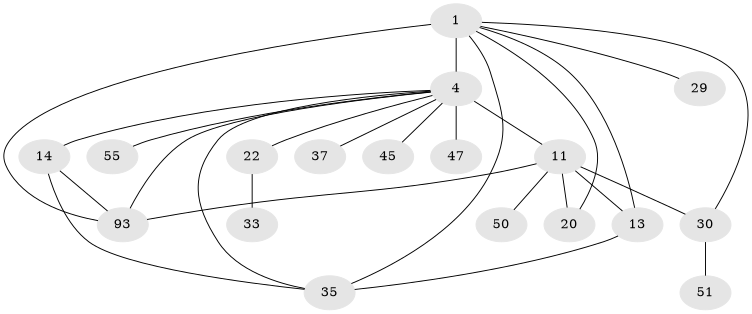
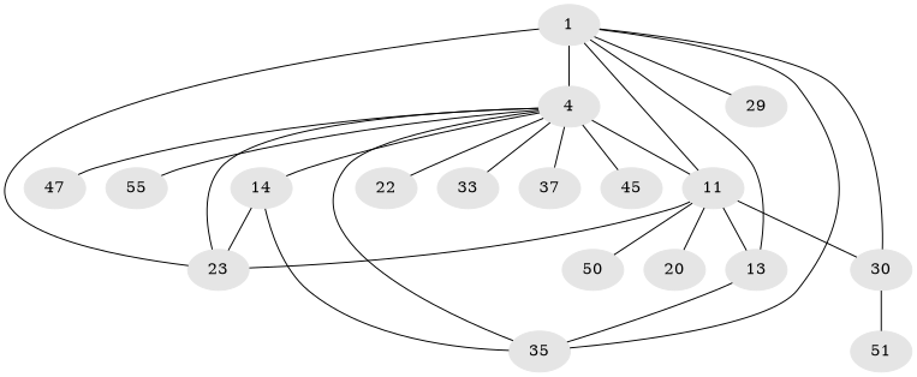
  graph {
    node [color=gray90 style=filled]
    1 [super="+26+18+2"]
    4 [super="+6+5"]
    13 [super="+34"]
    n4 [label=35 super="+35+36"]
    n5 [label=20 super="+61"]
-   23 [super="+39+40" label=93]
+   23 [super="+39+40"]
    29
    30 [super="+32+57+43"]
    11 [super="+19+17"]
    14 [super="+56+31"]
    22 [super="+38"]
    33
    37
    45
    47
    55
    51
    50
    1 -- 4 [weight=6]
    1 -- 13
    1 -- n4
-   1 -- n5
+   1 -- 11
    1 -- 23
    1 -- 29
    1 -- 30
    4 -- n4
    4 -- 23
    4 -- 11 [weight=5]
    4 -- 14 [weight=2]
    4 -- 22
-   22 -- 33
+   4 -- 33
    4 -- 37
    4 -- 45
    4 -- 47
    4 -- 55 [weight=2]
    13 -- n4
    30 -- 51
    11 -- 13
    11 -- n5 [weight=2]
    11 -- 23 [weight=2]
    11 -- 30 [weight=3]
    11 -- 50
    14 -- n4
    14 -- 23 [weight=2]
  }
